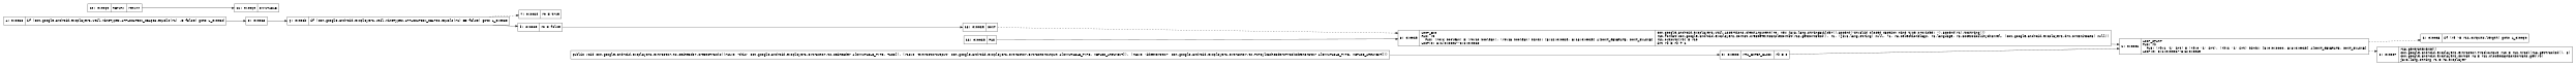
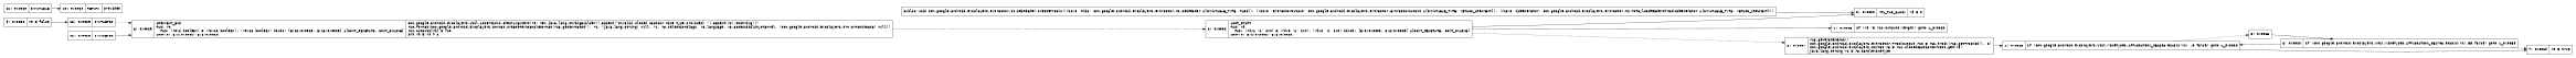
  digraph {
    fontname="DejaVu Sans Mono"
    rankdir=LR
    node [fontname="DejaVu Sans Mono" shape=record]
    edge [fontname="DejaVu Sans Mono"]
-   n1 [label="{0\:\ 0x0000|MTH_ENTER_BLOCK\l|r9 = 0\l}"]
+   n1 [label="{0\:\ 0x0000|MTH_PHI_BLOCK\l|r9 = 0\l}"]
    n2 [label="{1\:\ 0x0002|LOOP_START\lPHI: r9 \l  PHI: (r9v1 'i' int) = (r9v0 'i' int), (r9v2 'i' int) binds: [B:0:0x0000, B:8:0x002e] A[DONT_GENERATE, DONT_INLINE]\lLOOP:0: B:1:0x0002\-\>B:8:0x002e\l}"]
    n3 [label="{2\:\ 0x0005|if (r9 \>= r11.outputs.length) goto L_0x0060\l}"]
-   n4 [label="{3\:\ 0x0007|r13.generateNewId()\lcom.google.android.exoplayer2.extractor.TrackOutput r10 = r12.track(r13.getTrackId(), 3)\lcom.google.android.exoplayer2.Format r8 = r11.closedCaptionFormats.get(r9)\ljava.lang.String r1 = r8.exoplayer\l}"]
+   n4 [label="{3\:\ 0x0007|r13.generateNewId()\lcom.google.android.exoplayer2.extractor.TrackOutput r10 = r12.track(r13.getTrackId(), 3)\lcom.google.android.exoplayer2.Format r8 = r11.closedCaptionFormats.get(r9)\ljava.lang.String r1 = r8.sampleMimeType\l}"]
    n5 [label="{4\:\ 0x0023|if (com.google.android.exoplayer2.util.MimeTypes.APPLICATION_CEA608.equals(r1) != false) goto L_0x002d\l}"]
    n6 [label="{11\:\ 0x0060|IMMUTABLE\l}"]
-   n7 [label="{10\:\ 0x0060|RETURN\l|return\l}"]
+   n7 [label="{10\:\ 0x0060|RETURN\l|provided\l}"]
    n8 [label="{5\:\ 0x0025}"]
    n9 [label="{7\:\ 0x002d|r0 = true\l}"]
    n10 [label="{6\:\ 0x002b|if (com.google.android.exoplayer2.util.MimeTypes.APPLICATION_CEA708.equals(r1) == false) goto L_0x005e\l}"]
    n11 [label="{9\:\ 0x005e|r0 = false\l}"]
-   n12 [label="{13\:\ 0x002e|DONT\l}"]
-   n13 [label="{12\:\ 0x002e|PHI\l}"]
-   n14 [label="{8\:\ 0x002e|LOOP_END\lPHI: r0 \l  PHI: (r0v6 boolean) = (r0v10 boolean), (r0v13 boolean) binds: [B:12:0x002e, B:13:0x002e] A[DONT_GENERATE, DONT_INLINE]\lLOOP:0: B:1:0x0002\-\>B:8:0x002e\l|com.google.android.exoplayer2.util.Assertions.checkArgument(r0, new java.lang.StringBuilder().append(\"Invalid closed caption mime type provided: \").append(r1).toString())\lr10.format(com.google.android.exoplayer2.Format.createTextSampleFormat(r13.getFormatId(), r1, (java.lang.String) null, \-1, r8.selectionFlags, r8.language, r8.accessibilityChannel, (com.google.android.exoplayer2.drm.DrmInitData) null))\lr11.outputs[r9] = r10\lint r9 = r9 + 1\l}"]
+   n12 [label="{13\:\ 0x002e|SYNTHETIC\l}"]
+   n13 [label="{12\:\ 0x002e|SYNTHETIC\l}"]
+   n14 [label="{8\:\ 0x002e|ARGUMENT_END\lPHI: r0 \l  PHI: (r0v6 boolean) = (r0v10 boolean), (r0v13 boolean) binds: [B:12:0x002e, B:13:0x002e] A[DONT_GENERATE, DONT_INLINE]\lLOOP:0: B:1:0x0002\-\>B:8:0x002e\l|com.google.android.exoplayer2.util.Assertions.checkArgument(r0, new java.lang.StringBuilder().append(\"Invalid closed caption mime type provided: \").append(r1).toString())\lr10.format(com.google.android.exoplayer2.Format.createTextSampleFormat(r13.getFormatId(), r1, (java.lang.String) null, \-1, r8.selectionFlags, r8.language, r8.accessibilityChannel, (com.google.android.exoplayer2.drm.DrmInitData) null))\lr11.outputs[r9] = r10\lint r9 = r9 + 1\l}"]
    n15 [label="{public void com.google.android.exoplayer2.extractor.ts.SeiReader.createTracks((r11v0 'this' com.google.android.exoplayer2.extractor.ts.SeiReader A[IMMUTABLE_TYPE, THIS]), (r12v0 'extractorOutput' com.google.android.exoplayer2.extractor.ExtractorOutput A[IMMUTABLE_TYPE, METHOD_ARGUMENT]), (r13v0 'idGenerator' com.google.android.exoplayer2.extractor.ts.TsPayloadReader$TrackIdGenerator A[IMMUTABLE_TYPE, METHOD_ARGUMENT])) }"]
-   n1 -> n2
-   n2 -> n3 [style=dashed]
+   n2 -> n1
+   n2 -> n3
    n2 -> n4 [style=dashed]
-   n5 -> n8 [style=solid]
-   n7 -> n6
+   n4 -> n5
+   n5 -> n8 [style=dashed]
+   n5 -> n9
+   n6 -> n7
    n8 -> n10
    n10 -> n9 [style=dashed]
-   n10 -> n11
+   n10 -> n5
    n11 -> n12
    n12 -> n14 [style=dashed]
    n13 -> n14
-   n14 -> n2
+   n14 -> n2 [style=dashed]
    n15 -> n1
  }
